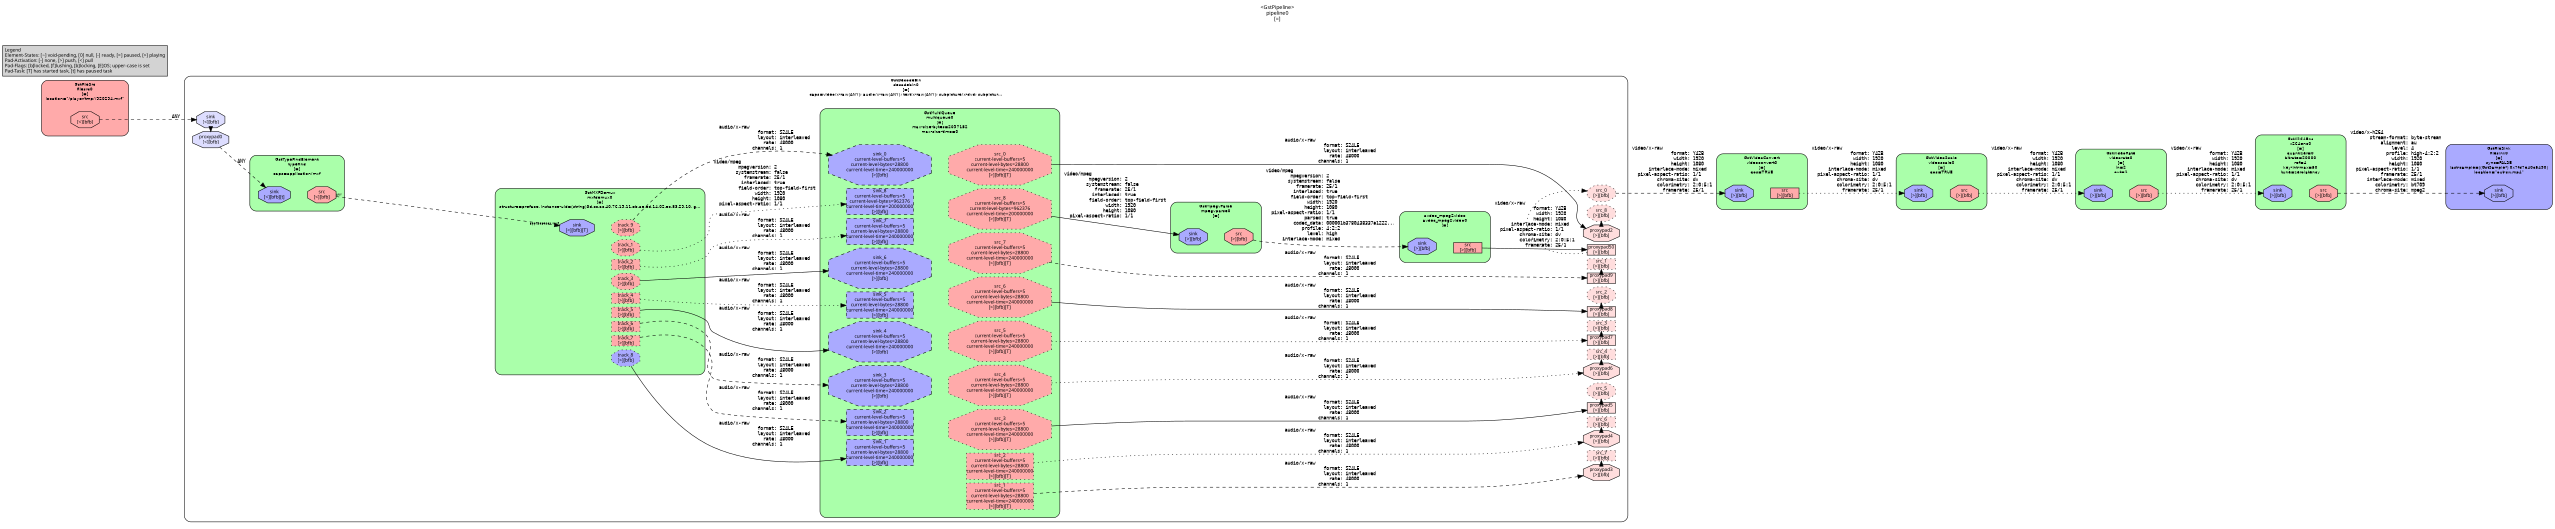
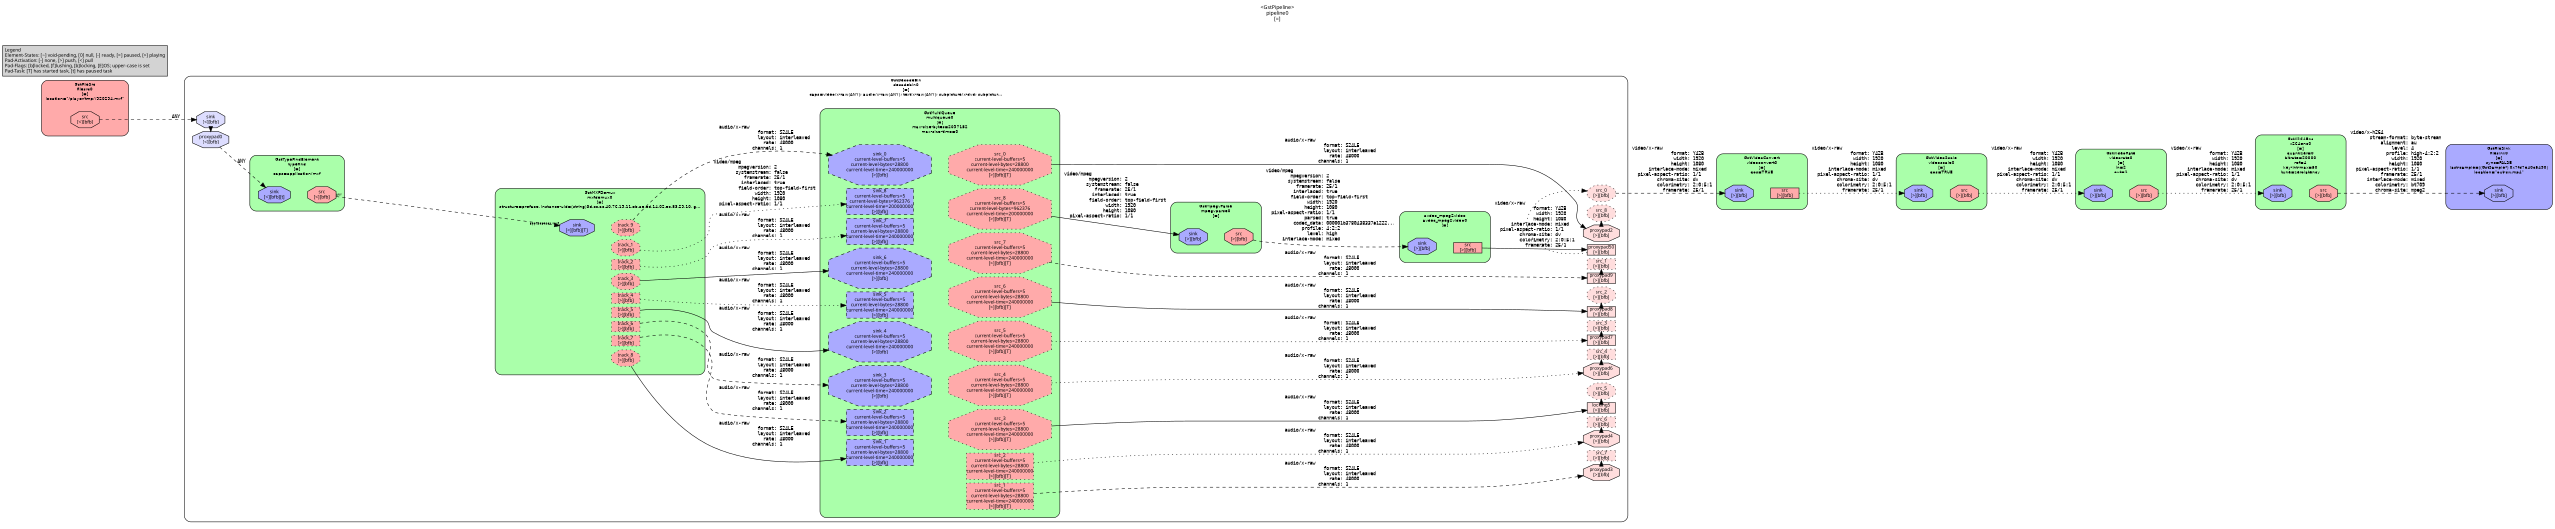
  digraph {
    fontname=sans
    fontsize=10
    label="<GstPipeline>\npipeline0\n[=]"
    labelloc=t
    nodesep=.1
    rankdir=LR
    ranksep=.2
    node [color=black fillcolor="#ffaaaa" fontname=sans fontsize=9 margin="0.0,0.0" shape=octagon style="filled,solid"]
    edge [fontname=monospace fontsize=9 labelfontsize=6 style=dashed]
    n1 [fillcolor="#aaaaff" height=0.2 label="sink\n[>][bfb]"]
    n2 [fillcolor="#aaaaff" height=0.2 label="sink\n[>][bfb]"]
    n3 [height=0.2 label="src\n[>][bfb]"]
    n4 [fillcolor="#aaaaff" height=0.2 label="sink\n[>][bfb]"]
    n5 [height=0.2 label="src\n[>][bfb]"]
    n6 [fillcolor="#aaaaff" height=0.2 label="sink\n[>][bfb]"]
    n7 [height=0.2 label="src\n[>][bfb]"]
    n8 [fillcolor="#aaaaff" height=0.2 label="sink\n[>][bfb]"]
    n9 [height=0.2 label="src\n[>][bfb]" shape=box]
    n10 [fillcolor="#ddddff" height=0.2 label="proxypad0\n[<][bfb]"]
    n11 [fillcolor="#ddddff" height=0.2 label="sink\n[<][bfb]"]
    n12 [fillcolor="#ffdddd" height=0.2 label="proxypad50\n[>][bfb]" shape=box]
    n13 [fillcolor="#ffdddd" height=0.2 label="src_0\n[>][bfb]" style="filled,dotted"]
    n14 [fillcolor="#ffdddd" height=0.2 label="proxypad9\n[>][bfb]" shape=box]
    n15 [fillcolor="#ffdddd" height=0.2 label="src_1\n[>][bfb]" shape=box style="filled,dotted"]
    n16 [fillcolor="#ffdddd" height=0.2 label="proxypad8\n[>][bfb]" shape=box]
    n17 [fillcolor="#ffdddd" height=0.2 label="src_2\n[>][bfb]" style="filled,dotted"]
    n18 [fillcolor="#ffdddd" height=0.2 label="proxypad7\n[>][bfb]" shape=box]
    n19 [fillcolor="#ffdddd" height=0.2 label="src_3\n[>][bfb]" shape=box style="filled,dotted"]
    n20 [fillcolor="#ffdddd" height=0.2 label="proxypad6\n[>][bfb]"]
    n21 [fillcolor="#ffdddd" height=0.2 label="src_4\n[>][bfb]" shape=box style="filled,dotted"]
-   n22 [fillcolor="#ffdddd" height=0.2 label="proxypad5\n[>][bfb]" shape=box]
+   n22 [fillcolor="#ffdddd" height=0.2 label="locking5\n[>][bfb]" shape=box]
    n23 [fillcolor="#ffdddd" height=0.2 label="src_5\n[>][bfb]" style="filled,dotted"]
    n24 [fillcolor="#ffdddd" height=0.2 label="proxypad4\n[>][bfb]"]
    n25 [fillcolor="#ffdddd" height=0.2 label="src_6\n[>][bfb]" shape=box style="filled,dotted"]
    n26 [fillcolor="#ffdddd" height=0.2 label="proxypad3\n[>][bfb]"]
    n27 [fillcolor="#ffdddd" height=0.2 label="src_7\n[>][bfb]" shape=box style="filled,dotted"]
    n28 [fillcolor="#ffdddd" height=0.2 label="proxypad2\n[>][bfb]"]
    n29 [fillcolor="#ffdddd" height=0.2 label="src_8\n[>][bfb]" style="filled,dotted"]
    n30 [fillcolor="#aaaaff" height=0.2 label="sink\n[>][bfb]"]
    n31 [height=0.2 label="src\n[>][bfb]" shape=box]
    n32 [fillcolor="#aaaaff" height=0.2 label="sink\n[>][bfb]"]
    n33 [height=0.2 label="src\n[>][bfb]"]
    n34 [fillcolor="#aaaaff" height=0.2 label="sink_0\ncurrent-level-buffers=5\ncurrent-level-bytes=28800\ncurrent-level-time=240000000\n[>][bfb]" style="filled,dashed"]
    n35 [fillcolor="#aaaaff" height=0.2 label="sink_1\ncurrent-level-buffers=5\ncurrent-level-bytes=28800\ncurrent-level-time=240000000\n[>][bfb]" shape=box style="filled,dashed"]
    n36 [fillcolor="#aaaaff" height=0.2 label="sink_2\ncurrent-level-buffers=5\ncurrent-level-bytes=28800\ncurrent-level-time=240000000\n[>][bfb]" shape=box style="filled,dashed"]
    n37 [fillcolor="#aaaaff" height=0.2 label="sink_3\ncurrent-level-buffers=5\ncurrent-level-bytes=28800\ncurrent-level-time=240000000\n[>][bfb]" style="filled,dashed"]
    n38 [fillcolor="#aaaaff" height=0.2 label="sink_4\ncurrent-level-buffers=5\ncurrent-level-bytes=28800\ncurrent-level-time=240000000\n[>][bfb]" style="filled,dashed"]
    n39 [fillcolor="#aaaaff" height=0.2 label="sink_5\ncurrent-level-buffers=5\ncurrent-level-bytes=28800\ncurrent-level-time=240000000\n[>][bfb]" shape=box style="filled,dashed"]
    n40 [fillcolor="#aaaaff" height=0.2 label="sink_6\ncurrent-level-buffers=5\ncurrent-level-bytes=28800\ncurrent-level-time=240000000\n[>][bfb]" style="filled,dashed"]
    n41 [fillcolor="#aaaaff" height=0.2 label="sink_7\ncurrent-level-buffers=5\ncurrent-level-bytes=28800\ncurrent-level-time=240000000\n[>][bfb]" shape=box style="filled,dashed"]
    n42 [fillcolor="#aaaaff" height=0.2 label="sink_8\ncurrent-level-buffers=5\ncurrent-level-bytes=962376\ncurrent-level-time=200000000\n[>][bfb]" shape=box style="filled,dashed"]
    n43 [height=0.2 label="src_0\ncurrent-level-buffers=5\ncurrent-level-bytes=28800\ncurrent-level-time=240000000\n[>][bfb][T]" style="filled,dotted"]
    n44 [height=0.2 label="src_1\ncurrent-level-buffers=5\ncurrent-level-bytes=28800\ncurrent-level-time=240000000\n[>][bfb][T]" shape=box style="filled,dotted"]
    n45 [height=0.2 label="src_2\ncurrent-level-buffers=5\ncurrent-level-bytes=28800\ncurrent-level-time=240000000\n[>][bfb][T]" shape=box style="filled,dotted"]
    n46 [height=0.2 label="src_3\ncurrent-level-buffers=5\ncurrent-level-bytes=28800\ncurrent-level-time=240000000\n[>][bfb][T]" style="filled,dotted"]
    n47 [height=0.2 label="src_4\ncurrent-level-buffers=5\ncurrent-level-bytes=28800\ncurrent-level-time=240000000\n[>][bfb][T]" style="filled,dotted"]
    n48 [height=0.2 label="src_5\ncurrent-level-buffers=5\ncurrent-level-bytes=28800\ncurrent-level-time=240000000\n[>][bfb][T]" style="filled,dotted"]
    n49 [height=0.2 label="src_6\ncurrent-level-buffers=5\ncurrent-level-bytes=28800\ncurrent-level-time=240000000\n[>][bfb][T]" style="filled,dotted"]
    n50 [height=0.2 label="src_7\ncurrent-level-buffers=5\ncurrent-level-bytes=28800\ncurrent-level-time=240000000\n[>][bfb][T]" style="filled,dotted"]
    n51 [height=0.2 label="src_8\ncurrent-level-buffers=5\ncurrent-level-bytes=962376\ncurrent-level-time=200000000\n[>][bfb][T]" style="filled,dotted"]
    n52 [fillcolor="#aaaaff" height=0.2 label="sink\n[<][bfb][T]"]
    n53 [height=0.2 label="track_9\n[>][bfb]" style="filled,dotted"]
-   n54 [fillcolor="#aaaaff" height=0.2 label="track_8\n[>][bfb]" style="filled,dotted"]
+   n54 [height=0.2 label="track_8\n[>][bfb]" style="filled,dotted"]
    n55 [height=0.2 label="track_7\n[>][bfb]" shape=box style="filled,dotted"]
    n56 [height=0.2 label="track_6\n[>][bfb]" shape=box style="filled,dotted"]
    n57 [height=0.2 label="track_5\n[>][bfb]" shape=box style="filled,dotted"]
    n58 [height=0.2 label="track_4\n[>][bfb]" shape=box style="filled,dotted"]
    n59 [height=0.2 label="track_3\n[>][bfb]" style="filled,dotted"]
    n60 [height=0.2 label="track_2\n[>][bfb]" shape=box style="filled,dotted"]
    n61 [height=0.2 label="track_1\n[>][bfb]" style="filled,dotted"]
    n62 [fillcolor="#aaaaff" height=0.2 label="sink\n[<][bfb][t]"]
    n63 [height=0.2 label="src\n[<][bfb]"]
    n64 [height=0.2 label="src\n[<][bfb]"]
    n65 [label="Legend\lElement-States: [~] void-pending, [0] null, [-] ready, [=] paused, [>] playing\lPad-Activation: [-] none, [>] push, [<] pull\lPad-Flags: [b]locked, [f]lushing, [b]locking, [E]OS; upper-case is set\lPad-Task: [T] has started task, [t] has paused task\l" margin="0.05,0.05" shape=box style=filled color="" fillcolor=""]
    subgraph cluster_1 {
      color=black
      fillcolor="#aaaaff"
      fontname="Bitstream Vera Sans"
      fontsize=8
      label="GstFileSink\nfilesink0\n[=]\nsync=FALSE\nlast-sample=((GstSample*) 0x7fd7e40c5490)\nlocation=\"out-sw.mp4\""
      style="filled,rounded"
      subgraph cluster_2 {
        color=black
        fillcolor="#aaaaff"
        fontname="Bitstream Vera Sans"
        fontsize=8
        label=""
        style=invis
        n1
      }
    }
    subgraph cluster_3 {
      color=black
      fillcolor="#aaffaa"
      fontname="Bitstream Vera Sans"
      fontsize=8
      label="GstX264Enc\nx264enc0\n[=]\nquantizer=0\nbitrate=20000\nref=4\nkey-int-max=50\ntune=zerolatency"
      style="filled,rounded"
      subgraph cluster_4 {
        color=black
        fillcolor="#aaffaa"
        fontname="Bitstream Vera Sans"
        fontsize=8
        label=""
        style=invis
        n2
      }
      subgraph cluster_5 {
        color=black
        fillcolor="#aaffaa"
        fontname="Bitstream Vera Sans"
        fontsize=8
        label=""
        style=invis
        n3
      }
    }
    subgraph cluster_6 {
      color=black
      fillcolor="#aaffaa"
      fontname="Bitstream Vera Sans"
      fontsize=8
      label="GstVideoRate\nvideorate0\n[=]\nin=2\nout=1"
      style="filled,rounded"
      subgraph cluster_7 {
        color=black
        fillcolor="#aaffaa"
        fontname="Bitstream Vera Sans"
        fontsize=8
        label=""
        style=invis
        n4
      }
      subgraph cluster_8 {
        color=black
        fillcolor="#aaffaa"
        fontname="Bitstream Vera Sans"
        fontsize=8
        label=""
        style=invis
        n5
      }
    }
    subgraph cluster_9 {
      color=black
      fillcolor="#aaffaa"
      fontname="Bitstream Vera Sans"
      fontsize=8
      label="GstVideoScale\nvideoscale0\n[=]\nqos=TRUE"
      style="filled,rounded"
      subgraph cluster_10 {
        color=black
        fillcolor="#aaffaa"
        fontname="Bitstream Vera Sans"
        fontsize=8
        label=""
        style=invis
        n6
      }
      subgraph cluster_11 {
        color=black
        fillcolor="#aaffaa"
        fontname="Bitstream Vera Sans"
        fontsize=8
        label=""
        style=invis
        n7
      }
    }
    subgraph cluster_12 {
      color=black
      fillcolor="#aaffaa"
      fontname="Bitstream Vera Sans"
      fontsize=8
      label="GstVideoConvert\nvideoconvert0\n[=]\nqos=TRUE"
      style="filled,rounded"
      subgraph cluster_13 {
        color=black
        fillcolor="#aaffaa"
        fontname="Bitstream Vera Sans"
        fontsize=8
        label=""
        style=invis
        n8
      }
      subgraph cluster_14 {
        color=black
        fillcolor="#aaffaa"
        fontname="Bitstream Vera Sans"
        fontsize=8
        label=""
        style=invis
        n9
      }
    }
    subgraph cluster_15 {
      color=black
      fillcolor="#ffffff"
      fontname="Bitstream Vera Sans"
      fontsize=8
      label="GstDecodeBin\ndecodebin0\n[=]\ncaps=video/x-raw(ANY); audio/x-raw(ANY); text/x-raw(ANY); subpicture/x-dvd; subpictur…"
      style="filled,rounded"
      subgraph cluster_16 {
        color=black
        fillcolor="#ffffff"
        fontname="Bitstream Vera Sans"
        fontsize=8
        label=""
        style=invis
        n10
        n11
      }
      subgraph cluster_17 {
        color=black
        fillcolor="#ffffff"
        fontname="Bitstream Vera Sans"
        fontsize=8
        label=""
        style=invis
        n12
        n13
        n14
        n15
        n16
        n17
        n18
        n19
        n20
        n21
        n22
        n23
        n24
        n25
        n26
        n27
        n28
        n29
      }
      subgraph cluster_18 {
        color=black
        fillcolor="#aaffaa"
        fontname="Bitstream Vera Sans"
        fontsize=8
        label="avdec_mpeg2video\navdec_mpeg2video0\n[=]"
        style="filled,rounded"
        subgraph cluster_19 {
          color=black
          fillcolor="#aaffaa"
          fontname="Bitstream Vera Sans"
          fontsize=8
          label=""
          style=invis
          n30
        }
        subgraph cluster_20 {
          color=black
          fillcolor="#aaffaa"
          fontname="Bitstream Vera Sans"
          fontsize=8
          label=""
          style=invis
          n31
        }
      }
      subgraph cluster_21 {
        color=black
        fillcolor="#aaffaa"
        fontname="Bitstream Vera Sans"
        fontsize=8
        label="GstMpegvParse\nmpegvparse0\n[=]"
        style="filled,rounded"
        subgraph cluster_22 {
          color=black
          fillcolor="#aaffaa"
          fontname="Bitstream Vera Sans"
          fontsize=8
          label=""
          style=invis
          n32
        }
        subgraph cluster_23 {
          color=black
          fillcolor="#aaffaa"
          fontname="Bitstream Vera Sans"
          fontsize=8
          label=""
          style=invis
          n33
        }
      }
      subgraph cluster_24 {
        color=black
        fillcolor="#aaffaa"
        fontname="Bitstream Vera Sans"
        fontsize=8
        label="GstMultiQueue\nmultiqueue0\n[=]\nmax-size-bytes=2097152\nmax-size-time=0"
        style="filled,rounded"
        subgraph cluster_25 {
          color=black
          fillcolor="#aaffaa"
          fontname="Bitstream Vera Sans"
          fontsize=8
          label=""
          style=invis
          n34
          n35
          n36
          n37
          n38
          n39
          n40
          n41
          n42
        }
        subgraph cluster_26 {
          color=black
          fillcolor="#aaffaa"
          fontname="Bitstream Vera Sans"
          fontsize=8
          label=""
          style=invis
          n43
          n44
          n45
          n46
          n47
          n48
          n49
          n50
          n51
        }
      }
      subgraph cluster_27 {
        color=black
        fillcolor="#aaffaa"
        fontname="Bitstream Vera Sans"
        fontsize=8
        label="GstMXFDemux\nmxfdemux0\n[=]\nstructure=preface, instance-uid=(string)3d.cc.ac.40.76.19.11.eb.ae.ed.14.02.ec.83.29.10, g…"
        style="filled,rounded"
        subgraph cluster_28 {
          color=black
          fillcolor="#aaffaa"
          fontname="Bitstream Vera Sans"
          fontsize=8
          label=""
          style=invis
          n52
        }
        subgraph cluster_29 {
          color=black
          fillcolor="#aaffaa"
          fontname="Bitstream Vera Sans"
          fontsize=8
          label=""
          style=invis
          n53
          n54
          n55
          n56
          n57
          n58
          n59
          n60
          n61
        }
      }
      subgraph cluster_30 {
        color=black
        fillcolor="#aaffaa"
        fontname="Bitstream Vera Sans"
        fontsize=8
        label="GstTypeFindElement\ntypefind\n[=]\ncaps=application/mxf"
        style="filled,rounded"
        subgraph cluster_31 {
          color=black
          fillcolor="#aaffaa"
          fontname="Bitstream Vera Sans"
          fontsize=8
          label=""
          style=invis
          n62
        }
        subgraph cluster_32 {
          color=black
          fillcolor="#aaffaa"
          fontname="Bitstream Vera Sans"
          fontsize=8
          label=""
          style=invis
          n63
        }
      }
    }
    subgraph cluster_33 {
      color=black
      fillcolor="#ffaaaa"
      fontname="Bitstream Vera Sans"
      fontsize=8
      label="GstFileSrc\nfilesrc0\n[=]\nlocation=\"/player/tmp//920294.mxf\""
      style="filled,rounded"
      subgraph cluster_34 {
        color=black
        fillcolor="#ffaaaa"
        fontname="Bitstream Vera Sans"
        fontsize=8
        label=""
        style=invis
        n64
      }
    }
    n2 -> n3 [style=invis]
    n3 -> n1 [label="video/x-h264\l       stream-format: byte-stream\l           alignment: au\l               level: 4\l             profile: high-4:2:2\l               width: 1920\l              height: 1080\l  pixel-aspect-ratio: 1/1\l           framerate: 25/1\l      interlace-mode: mixed\l         colorimetry: bt709\l         chroma-site: mpeg2\l"]
    n4 -> n5 [style=invis]
    n5 -> n2 [label="video/x-raw\l              format: Y42B\l               width: 1920\l              height: 1080\l      interlace-mode: mixed\l  pixel-aspect-ratio: 1/1\l         chroma-site: dv\l         colorimetry: 2:0:5:1\l           framerate: 25/1\l" style=dotted]
    n6 -> n7 [style=invis]
    n7 -> n4 [label="video/x-raw\l              format: Y42B\l               width: 1920\l              height: 1080\l      interlace-mode: mixed\l  pixel-aspect-ratio: 1/1\l         chroma-site: dv\l         colorimetry: 2:0:5:1\l           framerate: 25/1\l" style=dotted]
    n8 -> n9 [style=invis]
    n9 -> n6 [label="video/x-raw\l              format: Y42B\l               width: 1920\l              height: 1080\l      interlace-mode: mixed\l  pixel-aspect-ratio: 1/1\l         chroma-site: dv\l         colorimetry: 2:0:5:1\l           framerate: 25/1\l" style=dotted]
    n10 -> n62 [label=ANY]
    n11 -> n10 [minlen=0]
    n11 -> n13 [style=invis]
    n12 -> n13 [minlen=0 style=dotted]
    n13 -> n8 [label="video/x-raw\l              format: Y42B\l               width: 1920\l              height: 1080\l      interlace-mode: mixed\l  pixel-aspect-ratio: 1/1\l         chroma-site: dv\l         colorimetry: 2:0:5:1\l           framerate: 25/1\l"]
    n14 -> n15 [minlen=0 style=solid]
    n16 -> n17 [minlen=0]
    n18 -> n19 [minlen=0 style=solid]
    n20 -> n21 [minlen=0 style=dotted]
    n22 -> n23 [minlen=0]
    n24 -> n25 [minlen=0 style=solid]
    n26 -> n27 [minlen=0 style=solid]
    n28 -> n29 [minlen=0 style=dotted]
    n30 -> n31 [style=invis]
    n31 -> n12 [label="video/x-raw\l              format: Y42B\l               width: 1920\l              height: 1080\l      interlace-mode: mixed\l  pixel-aspect-ratio: 1/1\l         chroma-site: dv\l         colorimetry: 2:0:5:1\l           framerate: 25/1\l" style=solid]
    n32 -> n33 [style=invis]
    n33 -> n30 [label="video/mpeg\l         mpegversion: 2\l        systemstream: false\l           framerate: 25/1\l          interlaced: true\l         field-order: top-field-first\l               width: 1920\l              height: 1080\l  pixel-aspect-ratio: 1/1\l              parsed: true\l          codec_data: 000001b3780438337a1222...\l             profile: 4:2:2\l               level: high\l      interlace-mode: mixed\l"]
    n34 -> n43 [style=invis]
    n43 -> n28 [label="audio/x-raw\l              format: S24LE\l              layout: interleaved\l                rate: 48000\l            channels: 1\l" style=solid]
    n44 -> n26 [label="audio/x-raw\l              format: S24LE\l              layout: interleaved\l                rate: 48000\l            channels: 1\l"]
    n45 -> n24 [label="audio/x-raw\l              format: S24LE\l              layout: interleaved\l                rate: 48000\l            channels: 1\l" style=dotted]
    n46 -> n22 [label="audio/x-raw\l              format: S24LE\l              layout: interleaved\l                rate: 48000\l            channels: 1\l" style=solid]
    n47 -> n20 [label="audio/x-raw\l              format: S24LE\l              layout: interleaved\l                rate: 48000\l            channels: 1\l" style=dotted]
    n48 -> n18 [label="audio/x-raw\l              format: S24LE\l              layout: interleaved\l                rate: 48000\l            channels: 1\l" style=dotted]
    n49 -> n16 [label="audio/x-raw\l              format: S24LE\l              layout: interleaved\l                rate: 48000\l            channels: 1\l" style=solid]
    n50 -> n14 [label="audio/x-raw\l              format: S24LE\l              layout: interleaved\l                rate: 48000\l            channels: 1\l"]
    n51 -> n32 [label="video/mpeg\l         mpegversion: 2\l        systemstream: false\l           framerate: 25/1\l          interlaced: true\l         field-order: top-field-first\l               width: 1920\l              height: 1080\l  pixel-aspect-ratio: 1/1\l" style=solid]
    n52 -> n53 [style=invis]
    n53 -> n34 [label="audio/x-raw\l              format: S24LE\l              layout: interleaved\l                rate: 48000\l            channels: 1\l"]
    n54 -> n35 [label="audio/x-raw\l              format: S24LE\l              layout: interleaved\l                rate: 48000\l            channels: 1\l" style=solid]
    n55 -> n36 [label="audio/x-raw\l              format: S24LE\l              layout: interleaved\l                rate: 48000\l            channels: 1\l"]
    n56 -> n37 [label="audio/x-raw\l              format: S24LE\l              layout: interleaved\l                rate: 48000\l            channels: 1\l"]
    n57 -> n38 [label="audio/x-raw\l              format: S24LE\l              layout: interleaved\l                rate: 48000\l            channels: 1\l" style=solid]
    n58 -> n39 [label="audio/x-raw\l              format: S24LE\l              layout: interleaved\l                rate: 48000\l            channels: 1\l" style=dotted]
    n59 -> n40 [label="audio/x-raw\l              format: S24LE\l              layout: interleaved\l                rate: 48000\l            channels: 1\l" style=solid]
    n60 -> n41 [label="audio/x-raw\l              format: S24LE\l              layout: interleaved\l                rate: 48000\l            channels: 1\l" style=dotted]
    n61 -> n42 [label="video/mpeg\l         mpegversion: 2\l        systemstream: false\l           framerate: 25/1\l          interlaced: true\l         field-order: top-field-first\l               width: 1920\l              height: 1080\l  pixel-aspect-ratio: 1/1\l" style=dotted]
    n62 -> n63 [style=invis]
    n63 -> n52 [headlabel="application/mxf\l" label="                                                  " labelangle=0 labeldistance=10 taillabel=ANY]
    n64 -> n11 [label=ANY]
  }
